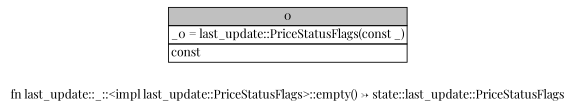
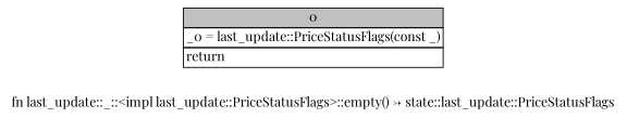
  digraph {
    fontname="Playfair Display"
    label=<fn last_update::_::&lt;impl last_update::PriceStatusFlags&gt;::empty() -&gt; state::last_update::PriceStatusFlags<br align="left"/>>
    rankdir=LR
-   n1 [fontname="Playfair Display" label=<<table border="0" cellborder="1" cellspacing="0"><tr><td bgcolor="gray" align="center" colspan="1">0</td></tr><tr><td align="left" balign="left">_0 = last_update::PriceStatusFlags(const _)<br/></td></tr><tr><td align="left">const</td></tr></table>> shape=none]
+   n1 [fontname="Playfair Display" label=<<table border="0" cellborder="1" cellspacing="0"><tr><td bgcolor="gray" align="center" colspan="1">0</td></tr><tr><td align="left" balign="left">_0 = last_update::PriceStatusFlags(const _)<br/></td></tr><tr><td align="left">return</td></tr></table>> shape=none]
  }
